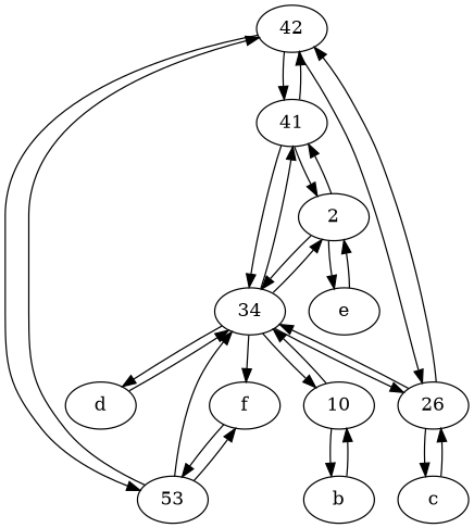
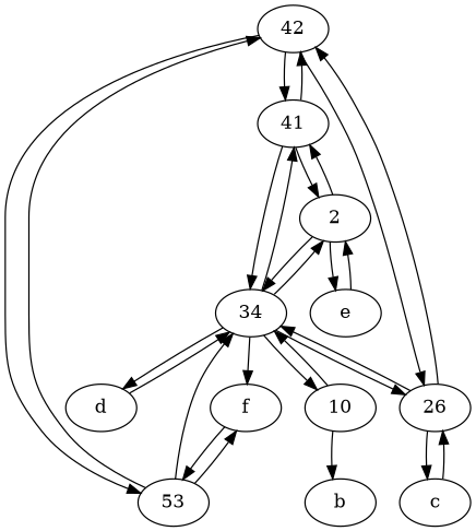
  digraph {
    42
    41
    53
    26
    34
    2
    f
    c
    d
    10
    e
    b
    42 -> 41
    42 -> 53
    42 -> 26
    41 -> 42
    41 -> 34
    41 -> 2
    53 -> 42
    53 -> 34
    53 -> f
    26 -> 42
    26 -> 34
    26 -> c
    34 -> 41
    34 -> 26
    34 -> 2
    34 -> f
    34 -> d
    34 -> 10
    2 -> 41
    2 -> 34
    2 -> e
    f -> 53
    c -> 26
    d -> 34
    10 -> 34
    10 -> b
    e -> 2
-   b -> 10
  }
